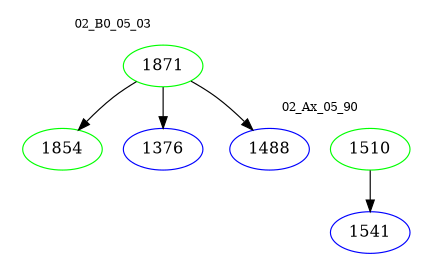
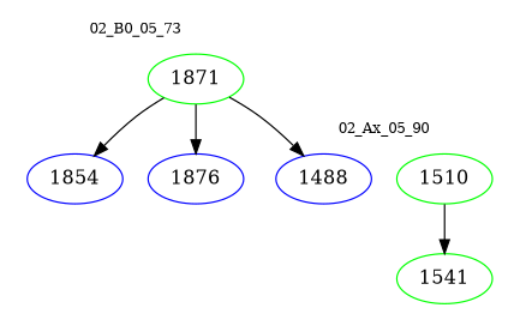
  digraph {
    node [color=green]
    edge [color=black]
    n1 [label=1510]
    n2 [color=blue label=1488]
-   n3 [color=blue label=1541]
+   n3 [label=1541]
    n4 [label=1871]
-   n5 [label=1854]
-   n6 [color=blue label=1376]
+   n5 [color=blue label=1854]
+   n6 [color=blue label=1876]
    subgraph cluster_1 {
      color=white
      fontsize=10
      label="02_Ax_05_90"
      n1
      n2
      n3
    }
    subgraph cluster_2 {
      color=white
      fontsize=10
-     label="02_B0_05_03"
+     label="02_B0_05_73"
      n4
      n5
      n6
    }
    n1 -> n3
    n4 -> n2
    n4 -> n5
    n4 -> n6
  }
